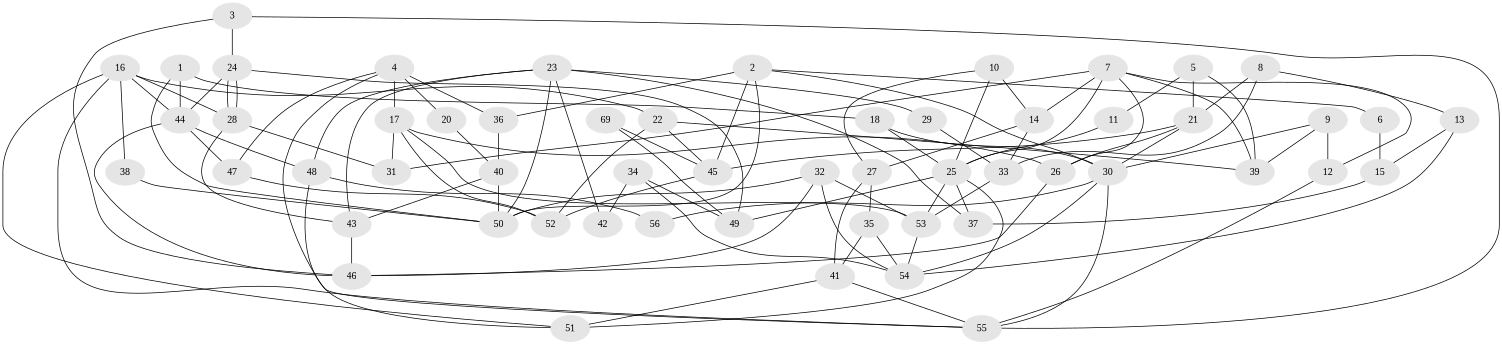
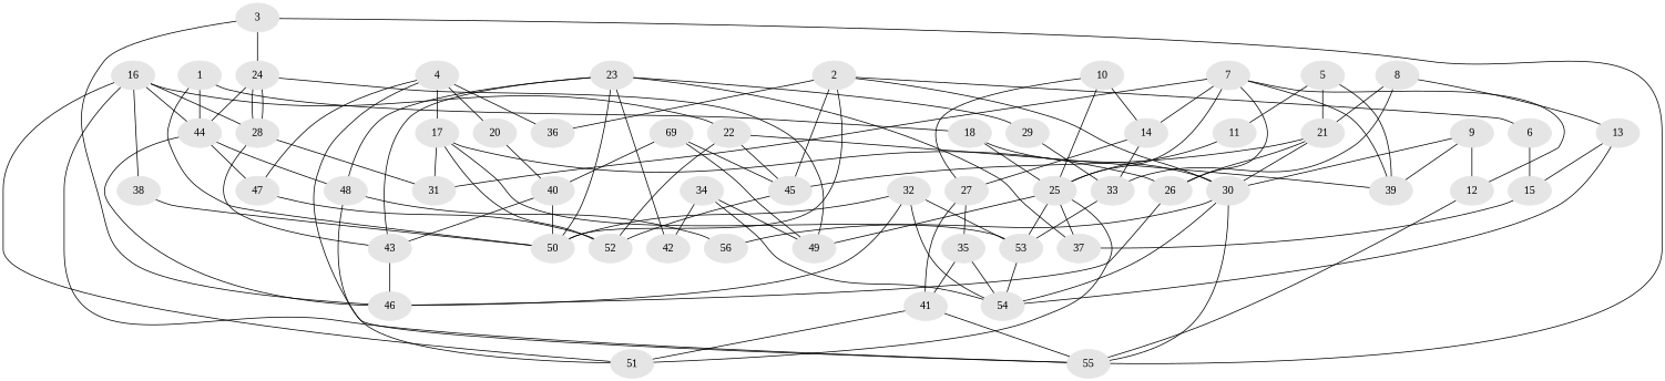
  graph {
    fontname="Liberation Serif"
    node [color=gray90 fontname="Liberation Serif" style=filled]
    edge [fontname="Liberation Serif"]
    1
    18
    44
    50
    30
    25
    46
    47
    48
    2
    6
    36
    45
    15
    55
    56
    54
    52
    3
    24
    28
    49
    4
    17
    20
    26
    31
    53
    40
    5
    11
    21
    39
    37
    7
    12
    14
    33
    27
    51
    8
    13
    9
    10
    35
    41
    16
    22
    38
    43
    n51 [label=69]
    23
    29
    42
    32
    34
    1 -- 18
    1 -- 44
    1 -- 50
    18 -- 30
    18 -- 25
    44 -- 46
    44 -- 47
    44 -- 48
    30 -- 55
    30 -- 56
    30 -- 54
    25 -- 49
    25 -- 53
    25 -- 37
    25 -- 51
    47 -- 52
    48 -- 56
    48 -- 51
    2 -- 50
    2 -- 30
    2 -- 6
    2 -- 36
    2 -- 45
    6 -- 15
    45 -- 52
    15 -- 37
    3 -- 46
    3 -- 55
    3 -- 24
    24 -- 44
    24 -- 28
    24 -- 28
    24 -- 49
    28 -- 31
    28 -- 43
    4 -- 47
    4 -- 36
    4 -- 55
    4 -- 17
    4 -- 20
    17 -- 52
    17 -- 26
    17 -- 31
    17 -- 53
    20 -- 40
    26 -- 46
    53 -- 54
    40 -- 50
    40 -- 43
    5 -- 11
    5 -- 21
    5 -- 39
    11 -- 25
    21 -- 30
    21 -- 45
    21 -- 26
    7 -- 25
    7 -- 26
    7 -- 31
    7 -- 39
    7 -- 12
    7 -- 14
    12 -- 55
    14 -- 33
    14 -- 27
    33 -- 53
    27 -- 35
    27 -- 41
    8 -- 21
    8 -- 33
    8 -- 13
    13 -- 15
    13 -- 54
    9 -- 30
    9 -- 39
    9 -- 12
    10 -- 25
    10 -- 14
    10 -- 27
    35 -- 54
    35 -- 41
    41 -- 55
    41 -- 51
    16 -- 44
    16 -- 55
    16 -- 28
    16 -- 51
    16 -- 22
    16 -- 38
    22 -- 45
    22 -- 52
    22 -- 39
    38 -- 50
    43 -- 46
    n51 -- 45
    n51 -- 49
-   36 -- 40
+   n51 -- 40
    23 -- 50
    23 -- 48
    23 -- 37
    23 -- 43
    23 -- 29
    23 -- 42
    29 -- 33
    32 -- 50
    32 -- 46
    32 -- 54
    32 -- 53
    34 -- 54
    34 -- 49
    34 -- 42
  }
